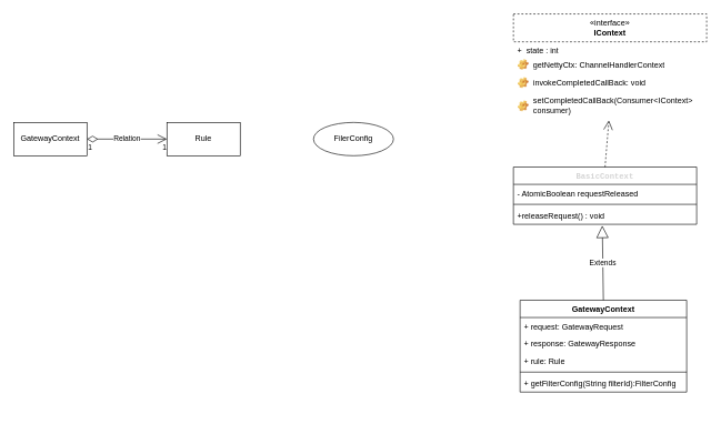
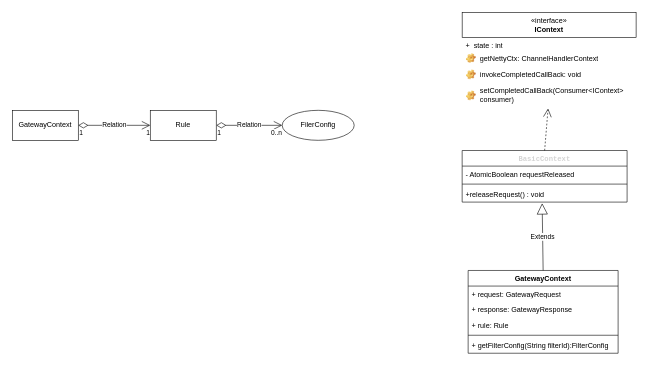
  <mxCell id="0" />
  <mxCell id="1" parent="0" />
  <mxCell id="2" value="" style="group" vertex="1" connectable="0" parent="1"><mxGeometry x="770" y="20" width="290" height="160" as="geometry" /></mxCell>
  <mxCell id="3" value="" style="group" vertex="1" connectable="0" parent="2"><mxGeometry width="290" height="90" as="geometry" /></mxCell>
- <mxCell id="4" value="«interface»&lt;br&gt;&lt;b&gt;IContext&lt;/b&gt;" style="html=1;whiteSpace=wrap;dashed=1;" vertex="1" parent="3"><mxGeometry width="290" height="41.86" as="geometry" /></mxCell>
+ <mxCell id="4" value="«interface»&lt;br&gt;&lt;b&gt;IContext&lt;/b&gt;" style="html=1;whiteSpace=wrap;" vertex="1" parent="3"><mxGeometry width="290" height="41.86" as="geometry" /></mxCell>
  <mxCell id="5" value="+&amp;nbsp; state : int" style="text;strokeColor=none;fillColor=none;align=left;verticalAlign=top;spacingLeft=4;spacingRight=4;overflow=hidden;rotatable=0;points=[[0,0.5],[1,0.5]];portConstraint=eastwest;whiteSpace=wrap;html=1;" vertex="1" parent="3"><mxGeometry y="41.86" width="290" height="27.21" as="geometry" /></mxCell>
  <mxCell id="6" value="getNettyCtx:&amp;nbsp;ChannelHandlerContext" style="label;fontStyle=0;strokeColor=none;fillColor=none;align=left;verticalAlign=top;overflow=hidden;spacingLeft=28;spacingRight=4;rotatable=0;points=[[0,0.5],[1,0.5]];portConstraint=eastwest;imageWidth=16;imageHeight=16;whiteSpace=wrap;html=1;image=img/clipart/Gear_128x128.png" vertex="1" parent="3"><mxGeometry y="62.79" width="290" height="27.21" as="geometry" /></mxCell>
  <mxCell id="7" value="" style="line;strokeWidth=1;fillColor=none;align=left;verticalAlign=middle;spacingTop=-1;spacingLeft=3;spacingRight=3;rotatable=0;labelPosition=right;points=[];portConstraint=eastwest;strokeColor=inherit;" vertex="1" parent="3"><mxGeometry x="40.559" y="69.07" width="81.119" height="8.372" as="geometry" /></mxCell>
  <mxCell id="8" value="invokeCompletedCallBack: void" style="label;fontStyle=0;strokeColor=none;fillColor=none;align=left;verticalAlign=top;overflow=hidden;spacingLeft=28;spacingRight=4;rotatable=0;points=[[0,0.5],[1,0.5]];portConstraint=eastwest;imageWidth=16;imageHeight=16;whiteSpace=wrap;html=1;image=img/clipart/Gear_128x128.png" vertex="1" parent="2"><mxGeometry y="90" width="290" height="27.21" as="geometry" /></mxCell>
  <mxCell id="9" value="setCompletedCallBack(Consumer&amp;lt;IContext&amp;gt; consumer)" style="label;fontStyle=0;strokeColor=none;fillColor=none;align=left;verticalAlign=top;overflow=hidden;spacingLeft=28;spacingRight=4;rotatable=0;points=[[0,0.5],[1,0.5]];portConstraint=eastwest;imageWidth=16;imageHeight=16;whiteSpace=wrap;html=1;image=img/clipart/Gear_128x128.png" vertex="1" parent="2"><mxGeometry y="117.21" width="290" height="42.79" as="geometry" /></mxCell>
  <mxCell id="10" value="&lt;font face=&quot;Consolas, Courier New, monospace&quot; color=&quot;#d4d4d4&quot;&gt;BasicContext&lt;/font&gt;" style="swimlane;fontStyle=1;align=center;verticalAlign=top;childLayout=stackLayout;horizontal=1;startSize=26;horizontalStack=0;resizeParent=1;resizeParentMax=0;resizeLast=0;collapsible=1;marginBottom=0;whiteSpace=wrap;html=1;" vertex="1" parent="1"><mxGeometry x="770" y="250" width="275" height="86" as="geometry"><mxRectangle x="370" y="240" width="120" height="30" as="alternateBounds" /></mxGeometry></mxCell>
  <mxCell id="11" value="- AtomicBoolean requestReleased" style="text;strokeColor=none;fillColor=none;align=left;verticalAlign=top;spacingLeft=4;spacingRight=4;overflow=hidden;rotatable=0;points=[[0,0.5],[1,0.5]];portConstraint=eastwest;whiteSpace=wrap;html=1;" vertex="1" parent="10"><mxGeometry y="26" width="275" height="26" as="geometry" /></mxCell>
  <mxCell id="12" value="" style="line;strokeWidth=1;fillColor=none;align=left;verticalAlign=middle;spacingTop=-1;spacingLeft=3;spacingRight=3;rotatable=0;labelPosition=right;points=[];portConstraint=eastwest;strokeColor=inherit;" vertex="1" parent="10"><mxGeometry y="52" width="275" height="8" as="geometry" /></mxCell>
  <mxCell id="13" value="+releaseRequest() : void&amp;nbsp;" style="text;strokeColor=none;fillColor=none;align=left;verticalAlign=top;spacingLeft=4;spacingRight=4;overflow=hidden;rotatable=0;points=[[0,0.5],[1,0.5]];portConstraint=eastwest;whiteSpace=wrap;html=1;" vertex="1" parent="10"><mxGeometry y="60" width="275" height="26" as="geometry" /></mxCell>
  <mxCell id="14" value="" style="group" vertex="1" connectable="0" parent="1"><mxGeometry x="780" y="450" width="250" height="164" as="geometry" /></mxCell>
  <mxCell id="15" value="GatewayContext" style="swimlane;fontStyle=1;align=center;verticalAlign=top;childLayout=stackLayout;horizontal=1;startSize=26;horizontalStack=0;resizeParent=1;resizeParentMax=0;resizeLast=0;collapsible=1;marginBottom=0;whiteSpace=wrap;html=1;" vertex="1" parent="14"><mxGeometry width="250" height="138" as="geometry"><mxRectangle width="130" height="30" as="alternateBounds" /></mxGeometry></mxCell>
  <mxCell id="16" value="+ request: GatewayRequest" style="text;strokeColor=none;fillColor=none;align=left;verticalAlign=top;spacingLeft=4;spacingRight=4;overflow=hidden;rotatable=0;points=[[0,0.5],[1,0.5]];portConstraint=eastwest;whiteSpace=wrap;html=1;" vertex="1" parent="15"><mxGeometry y="26" width="250" height="26" as="geometry" /></mxCell>
  <mxCell id="17" value="+ response: GatewayResponse" style="text;strokeColor=none;fillColor=none;align=left;verticalAlign=top;spacingLeft=4;spacingRight=4;overflow=hidden;rotatable=0;points=[[0,0.5],[1,0.5]];portConstraint=eastwest;whiteSpace=wrap;html=1;" vertex="1" parent="15"><mxGeometry y="52" width="250" height="26" as="geometry" /></mxCell>
  <mxCell id="18" value="+ rule: Rule" style="text;strokeColor=none;fillColor=none;align=left;verticalAlign=top;spacingLeft=4;spacingRight=4;overflow=hidden;rotatable=0;points=[[0,0.5],[1,0.5]];portConstraint=eastwest;whiteSpace=wrap;html=1;" vertex="1" parent="15"><mxGeometry y="78" width="250" height="26" as="geometry" /></mxCell>
  <mxCell id="19" value="" style="line;strokeWidth=1;fillColor=none;align=left;verticalAlign=middle;spacingTop=-1;spacingLeft=3;spacingRight=3;rotatable=0;labelPosition=right;points=[];portConstraint=eastwest;strokeColor=inherit;" vertex="1" parent="15"><mxGeometry y="104" width="250" height="8" as="geometry" /></mxCell>
  <mxCell id="20" value="+ getFilterConfig(String filterId):FilterConfig" style="text;strokeColor=none;fillColor=none;align=left;verticalAlign=top;spacingLeft=4;spacingRight=4;overflow=hidden;rotatable=0;points=[[0,0.5],[1,0.5]];portConstraint=eastwest;whiteSpace=wrap;html=1;" vertex="1" parent="15"><mxGeometry y="112" width="250" height="26" as="geometry" /></mxCell>
  <mxCell id="21" value="Extends" style="endArrow=block;endSize=16;endFill=0;html=1;rounded=0;exitX=0.5;exitY=0;exitDx=0;exitDy=0;entryX=0.485;entryY=1.077;entryDx=0;entryDy=0;entryPerimeter=0;" edge="1" parent="1" source="15" target="13"><mxGeometry width="160" relative="1" as="geometry"><mxPoint x="720" y="390" as="sourcePoint" /><mxPoint x="880" y="390" as="targetPoint" /></mxGeometry></mxCell>
  <mxCell id="22" value="" style="endArrow=open;dashed=1;endFill=0;endSize=12;html=1;rounded=0;exitX=0.5;exitY=0;exitDx=0;exitDy=0;" edge="1" parent="1" source="10" target="9"><mxGeometry width="160" relative="1" as="geometry"><mxPoint x="560" y="450" as="sourcePoint" /><mxPoint x="720" y="450" as="targetPoint" /></mxGeometry></mxCell>
+ <mxCell id="23" value="Relation" style="endArrow=open;html=1;endSize=12;startArrow=diamondThin;startSize=14;startFill=0;edgeStyle=orthogonalEdgeStyle;rounded=0;exitX=1;exitY=0.5;exitDx=0;exitDy=0;entryX=0;entryY=0.5;entryDx=0;entryDy=0;" edge="1" parent="1" source="26" target="27"><mxGeometry relative="1" as="geometry"><mxPoint x="460" y="205" as="sourcePoint" /><mxPoint x="620" y="205" as="targetPoint" /></mxGeometry></mxCell>
+ <mxCell id="24" value="1" style="edgeLabel;resizable=0;html=1;align=left;verticalAlign=top;" connectable="0" vertex="1" parent="23"><mxGeometry x="-1" relative="1" as="geometry" /></mxCell>
+ <mxCell id="25" value="0..n" style="edgeLabel;resizable=0;html=1;align=right;verticalAlign=top;" connectable="0" vertex="1" parent="23"><mxGeometry x="1" relative="1" as="geometry" /></mxCell>
  <mxCell id="26" value="Rule" style="html=1;whiteSpace=wrap;" vertex="1" parent="1"><mxGeometry x="250" y="183" width="110" height="50" as="geometry" /></mxCell>
  <mxCell id="27" value="FilerConfig" style="ellipse;html=1;whiteSpace=wrap;" vertex="1" parent="1"><mxGeometry x="470" y="183" width="120" height="50" as="geometry" /></mxCell>
  <mxCell id="28" value="GatewayContext" style="html=1;whiteSpace=wrap;" vertex="1" parent="1"><mxGeometry x="20" y="183" width="110" height="50" as="geometry" /></mxCell>
  <mxCell id="29" value="Relation" style="endArrow=open;html=1;endSize=12;startArrow=diamondThin;startSize=14;startFill=0;edgeStyle=orthogonalEdgeStyle;rounded=0;exitX=1;exitY=0.5;exitDx=0;exitDy=0;entryX=0;entryY=0.5;entryDx=0;entryDy=0;" edge="1" parent="1" source="28" target="26"><mxGeometry relative="1" as="geometry"><mxPoint x="150" y="205" as="sourcePoint" /><mxPoint x="330" y="204.33" as="targetPoint" /></mxGeometry></mxCell>
  <mxCell id="30" value="1" style="edgeLabel;resizable=0;html=1;align=left;verticalAlign=top;" connectable="0" vertex="1" parent="29"><mxGeometry x="-1" relative="1" as="geometry" /></mxCell>
  <mxCell id="31" value="1" style="edgeLabel;resizable=0;html=1;align=right;verticalAlign=top;" connectable="0" vertex="1" parent="29"><mxGeometry x="1" relative="1" as="geometry" /></mxCell>
